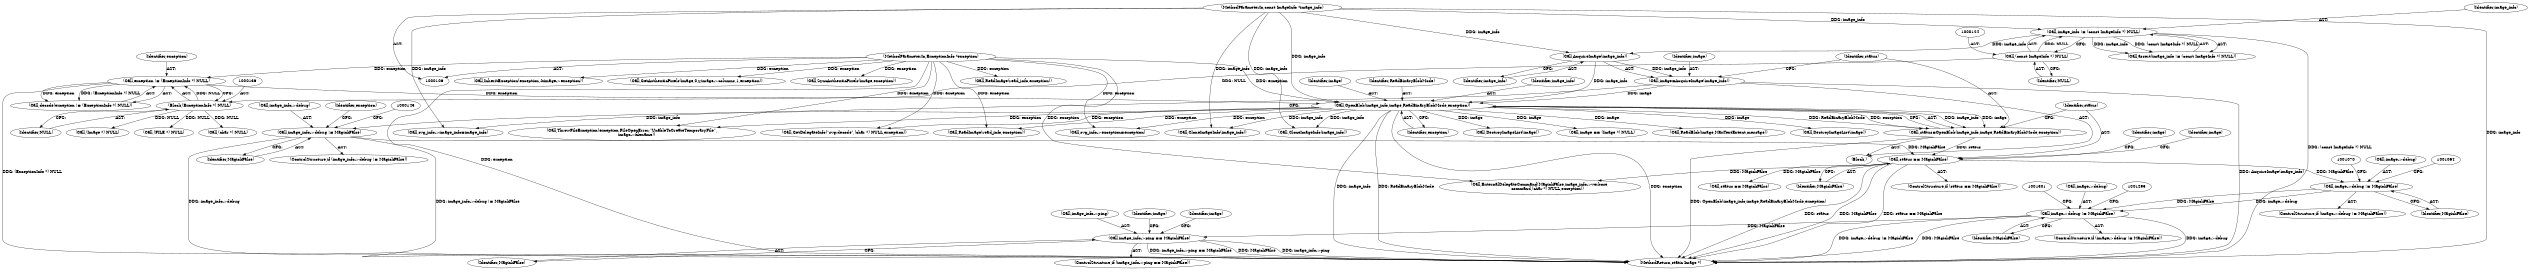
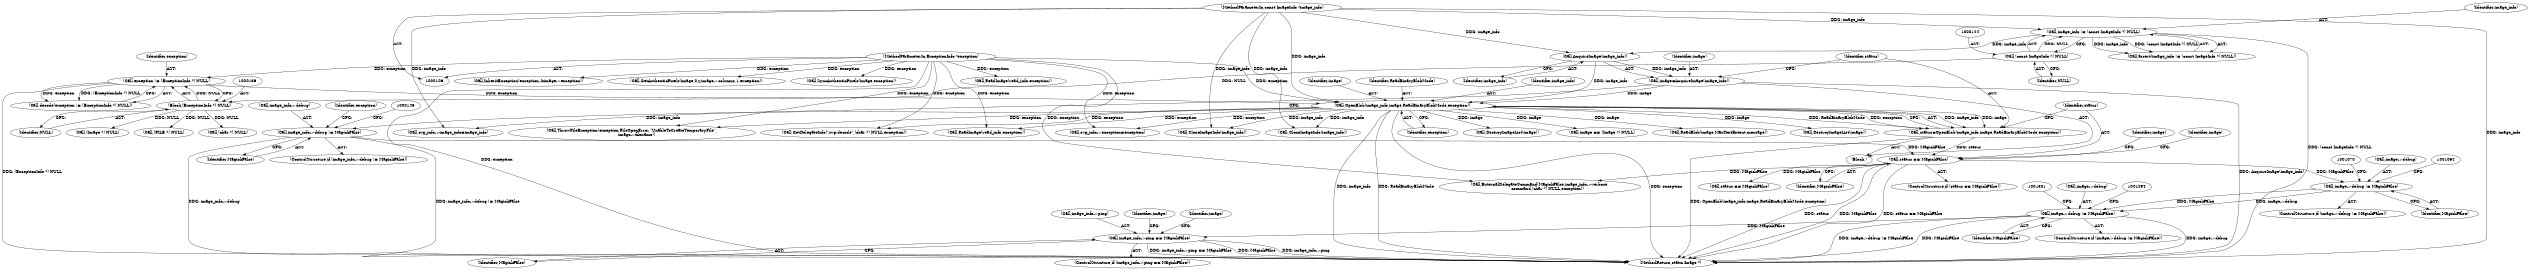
  digraph {
    n1 [label="(Call,image->debug != MagickFalse)"]
    n2 [label="(Call,image->debug != MagickFalse)"]
    n3 [label="(ControlStructure,if (image->debug != MagickFalse))"]
    n4 [label="(Identifier,MagickFalse)"]
    n5 [label="(MethodReturn,static Image *)"]
    n6 [label="(Call,image_info->ping == MagickFalse)"]
    n7 [label="(ControlStructure,if (image->debug != MagickFalse))"]
    n8 [label="(Identifier,MagickFalse)"]
    n9 [label="(Call,status == MagickFalse)"]
    n10 [label="(Call,ExternalDelegateCommand(MagickFalse,image_info->verbose,\n            command,(char *) NULL,exception))"]
    n11 [label="(Identifier,MagickFalse)"]
    n12 [label="(ControlStructure,if (status == MagickFalse))"]
    n13 [label="(Call,status == MagickFalse)"]
    n14 [label="(Call,status=OpenBlob(image_info,image,ReadBinaryBlobMode,exception))"]
    n15 [label="(Call,OpenBlob(image_info,image,ReadBinaryBlobMode,exception))"]
    n16 [label="(Block,)"]
    n17 [label="(Identifier,exception)"]
    n18 [label="(Call,ThrowFileException(exception,FileOpenError,\"UnableToCreateTemporaryFile\",\n        image->filename))"]
    n19 [label="(Call,DestroyImageList(image))"]
    n20 [label="(Call,image == (Image *) NULL)"]
    n21 [label="(Call,ReadBlob(image,MaxTextExtent,message))"]
    n22 [label="(Call,CloneImageInfo(image_info))"]
    n23 [label="(Call,GetDelegateInfo(\"svg:decode\",(char *) NULL,exception))"]
    n24 [label="(Call,DestroyImageList(image))"]
    n25 [label="(Call,svg_info->exception=exception)"]
    n26 [label="(Call,ReadImage(read_info,exception))"]
    n27 [label="(Call,svg_info->image_info=image_info)"]
    n28 [label="(Call,CloneImageInfo(image_info))"]
    n29 [label="(Call,AcquireImage(image_info))"]
    n30 [label="(Call,image=AcquireImage(image_info))"]
    n31 [label="(Identifier,image_info)"]
    n32 [label="(Call,image_info->debug != MagickFalse)"]
    n33 [label="(Call,image_info != (const ImageInfo *) NULL)"]
    n34 [label="(Call,(const ImageInfo *) NULL)"]
    n35 [label="(Call,assert(image_info != (const ImageInfo *) NULL))"]
    n36 [label="(Block,(ExceptionInfo *) NULL)"]
    n37 [label="(Identifier,NULL)"]
    n38 [label="(MethodParameterIn,const ImageInfo *image_info)"]
    1000106
    n40 [label="(Call,exception != (ExceptionInfo *) NULL)"]
    n41 [label="(Call,(Image *) NULL)"]
    n42 [label="(Call,(FILE *) NULL)"]
    n43 [label="(Call,(char *) NULL)"]
    n44 [label="(Identifier,NULL)"]
    n45 [label="(Call,decode(exception != (ExceptionInfo *) NULL))"]
    n46 [label="(MethodParameterIn,ExceptionInfo *exception)"]
    n47 [label="(Call,ReadImage(read_info,exception))"]
    n48 [label="(Call,InheritException(exception,&image->exception))"]
    n49 [label="(Call,GetAuthenticPixels(image,0,y,image->columns,1,exception))"]
    n50 [label="(Call,SyncAuthenticPixels(image,exception))"]
    n51 [label="(Identifier,MagickFalse)"]
    n52 [label="(ControlStructure,if (image_info->debug != MagickFalse))"]
    n53 [label="(Identifier,MagickFalse)"]
    n54 [label="(ControlStructure,if (image_info->ping == MagickFalse))"]
    n55 [label="(Identifier,image_info)"]
    n56 [label="(Identifier,image)"]
    n57 [label="(Identifier,image)"]
    n58 [label="(Identifier,image_info)"]
    n59 [label="(Call,image_info->debug)"]
    n60 [label="(Identifier,exception)"]
    n61 [label="(Call,image_info->ping)"]
    n62 [label="(Identifier,image)"]
    n63 [label="(Identifier,exception)"]
    n64 [label="(Identifier,image)"]
    n65 [label="(Identifier,image)"]
    n66 [label="(Call,image->debug)"]
    n67 [label="(Call,image->debug)"]
    n68 [label="(Identifier,image)"]
    n69 [label="(Identifier,ReadBinaryBlobMode)"]
    n70 [label="(Identifier,status)"]
    n71 [label="(Identifier,status)"]
    1001064
    1001070
    1000124
    1000136
    1000145
-   1001295
+   1001295 [label=1001294]
    1001301
    n1 -> n2 [label="DDG: image->debug"]
    n1 -> n2 [label="DDG: MagickFalse"]
    n1 -> n3 [label="AST: "]
    n1 -> n4 [label="CFG: "]
    n2 -> n5 [label="DDG: image->debug"]
    n2 -> n5 [label="DDG: image->debug != MagickFalse"]
    n2 -> n5 [label="DDG: MagickFalse"]
    n2 -> n6 [label="DDG: MagickFalse"]
    n2 -> n7 [label="AST: "]
    n2 -> n8 [label="CFG: "]
    n4 -> n1 [label="AST: "]
    n6 -> n5 [label="DDG: image_info->ping == MagickFalse"]
    n6 -> n5 [label="DDG: MagickFalse"]
    n6 -> n5 [label="DDG: image_info->ping"]
    n6 -> n53 [label="CFG: "]
    n6 -> n54 [label="AST: "]
    n8 -> n2 [label="AST: "]
    n9 -> n1 [label="DDG: MagickFalse"]
    n9 -> n5 [label="DDG: status"]
    n9 -> n5 [label="DDG: MagickFalse"]
    n9 -> n5 [label="DDG: status == MagickFalse"]
    n9 -> n10 [label="DDG: MagickFalse"]
    n9 -> n11 [label="CFG: "]
    n9 -> n12 [label="AST: "]
    n9 -> n13 [label="DDG: MagickFalse"]
    n11 -> n9 [label="AST: "]
    n14 -> n5 [label="DDG: OpenBlob(image_info,image,ReadBinaryBlobMode,exception)"]
    n14 -> n9 [label="DDG: status"]
    n14 -> n15 [label="CFG: "]
    n14 -> n16 [label="AST: "]
    n15 -> n5 [label="DDG: ReadBinaryBlobMode"]
    n15 -> n5 [label="DDG: exception"]
    n15 -> n5 [label="DDG: image_info"]
    n15 -> n14 [label="AST: "]
    n15 -> n14 [label="DDG: image_info"]
    n15 -> n14 [label="DDG: image"]
    n15 -> n14 [label="DDG: ReadBinaryBlobMode"]
    n15 -> n14 [label="DDG: exception"]
    n15 -> n17 [label="CFG: "]
    n15 -> n18 [label="DDG: exception"]
    n15 -> n19 [label="DDG: image"]
    n15 -> n20 [label="DDG: image"]
    n15 -> n21 [label="DDG: image"]
    n15 -> n22 [label="DDG: image_info"]
    n15 -> n23 [label="DDG: exception"]
    n15 -> n24 [label="DDG: image"]
    n15 -> n25 [label="DDG: exception"]
    n15 -> n26 [label="DDG: exception"]
    n15 -> n27 [label="DDG: image_info"]
    n15 -> n28 [label="DDG: image_info"]
    n17 -> n15 [label="AST: "]
    n29 -> n15 [label="DDG: image_info"]
    n29 -> n30 [label="AST: "]
    n29 -> n30 [label="DDG: image_info"]
    n29 -> n31 [label="CFG: "]
    n30 -> n5 [label="DDG: AcquireImage(image_info)"]
    n30 -> n15 [label="DDG: image"]
    n30 -> n16 [label="AST: "]
    n30 -> n32 [label="CFG: "]
    n31 -> n29 [label="AST: "]
    n32 -> n5 [label="DDG: image_info->debug != MagickFalse"]
    n32 -> n5 [label="DDG: image_info->debug"]
    n32 -> n9 [label="DDG: MagickFalse"]
    n32 -> n51 [label="CFG: "]
    n32 -> n52 [label="AST: "]
    n33 -> n5 [label="DDG: (const ImageInfo *) NULL"]
    n33 -> n29 [label="DDG: image_info"]
    n33 -> n34 [label="CFG: "]
    n33 -> n35 [label="AST: "]
    n33 -> n35 [label="DDG: image_info"]
    n33 -> n35 [label="DDG: (const ImageInfo *) NULL"]
    n34 -> n33 [label="AST: "]
    n34 -> n33 [label="DDG: NULL"]
    n34 -> n36 [label="DDG: NULL"]
    n34 -> n37 [label="CFG: "]
    n35 -> n33 [label="AST: "]
    n36 -> n40 [label="AST: "]
    n36 -> n40 [label="DDG: NULL"]
    n36 -> n41 [label="DDG: NULL"]
    n36 -> n42 [label="DDG: NULL"]
    n36 -> n43 [label="DDG: NULL"]
    n36 -> n44 [label="CFG: "]
    n37 -> n34 [label="AST: "]
    n38 -> n5 [label="DDG: image_info"]
    n38 -> n15 [label="DDG: image_info"]
    n38 -> n22 [label="DDG: image_info"]
    n38 -> n27 [label="DDG: image_info"]
    n38 -> n28 [label="DDG: image_info"]
    n38 -> n29 [label="DDG: image_info"]
    n38 -> n33 [label="DDG: image_info"]
    n38 -> 1000106 [label="AST: "]
    n40 -> n5 [label="DDG: (ExceptionInfo *) NULL"]
    n40 -> n15 [label="DDG: exception"]
    n40 -> n36 [label="CFG: "]
    n40 -> n45 [label="AST: "]
    n40 -> n45 [label="DDG: exception"]
    n40 -> n45 [label="DDG: (ExceptionInfo *) NULL"]
    n44 -> n36 [label="AST: "]
-   n45 -> n40 [label="AST: "]
+   n45 -> n40 [label="CFG: "]
    n46 -> n5 [label="DDG: exception"]
    n46 -> n10 [label="DDG: exception"]
    n46 -> n15 [label="DDG: exception"]
    n46 -> n18 [label="DDG: exception"]
    n46 -> n23 [label="DDG: exception"]
    n46 -> n25 [label="DDG: exception"]
    n46 -> n26 [label="DDG: exception"]
    n46 -> 1000106 [label="AST: "]
    n46 -> n40 [label="DDG: exception"]
    n46 -> n47 [label="DDG: exception"]
    n46 -> n48 [label="DDG: exception"]
    n46 -> n49 [label="DDG: exception"]
    n46 -> n50 [label="DDG: exception"]
    n51 -> n32 [label="AST: "]
    n53 -> n6 [label="AST: "]
    n55 -> n33 [label="AST: "]
    n56 -> n9 [label="CFG: "]
    n57 -> n30 [label="AST: "]
    n58 -> n15 [label="AST: "]
    n59 -> n32 [label="AST: "]
    n60 -> n40 [label="AST: "]
    n61 -> n6 [label="AST: "]
    n62 -> n6 [label="CFG: "]
    n63 -> n32 [label="CFG: "]
    n64 -> n15 [label="AST: "]
    n65 -> n6 [label="CFG: "]
    n66 -> n1 [label="AST: "]
    n67 -> n2 [label="AST: "]
    n68 -> n9 [label="CFG: "]
    n69 -> n15 [label="AST: "]
    n70 -> n14 [label="AST: "]
    n70 -> n30 [label="CFG: "]
    n71 -> n9 [label="AST: "]
    n71 -> n14 [label="CFG: "]
    1001064 -> n1 [label="CFG: "]
    1001070 -> n1 [label="CFG: "]
    1000124 -> n34 [label="AST: "]
    1000136 -> n36 [label="AST: "]
    1000145 -> n32 [label="CFG: "]
    1001295 -> n2 [label="CFG: "]
    1001301 -> n2 [label="CFG: "]
  }
